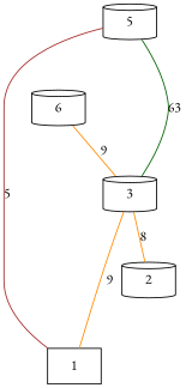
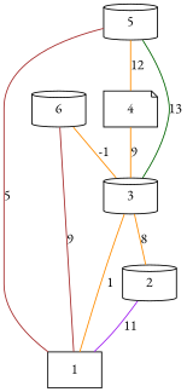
  graph {
    fontname="EB Garamond"
    node [fontname="EB Garamond" shape=cylinder]
    edge [color=darkorange fontname="EB Garamond"]
    1 [shape=box]
    6
    3
    2
    5
-   6 -- 3 [label=9]
-   3 -- 1 [label=9]
+   4 [shape=note]
+   6 -- 1 [color=brown label=9]
+   6 -- 3 [label=-1]
+   3 -- 1 [label=1]
    3 -- 2 [label=8]
+   2 -- 1 [color=purple label=11]
    5 -- 1 [color=brown label=5]
-   5 -- 3 [color=darkgreen label=63]
+   5 -- 3 [color=darkgreen label=13]
+   5 -- 4 [label=12]
+   4 -- 3 [label=9]
  }
